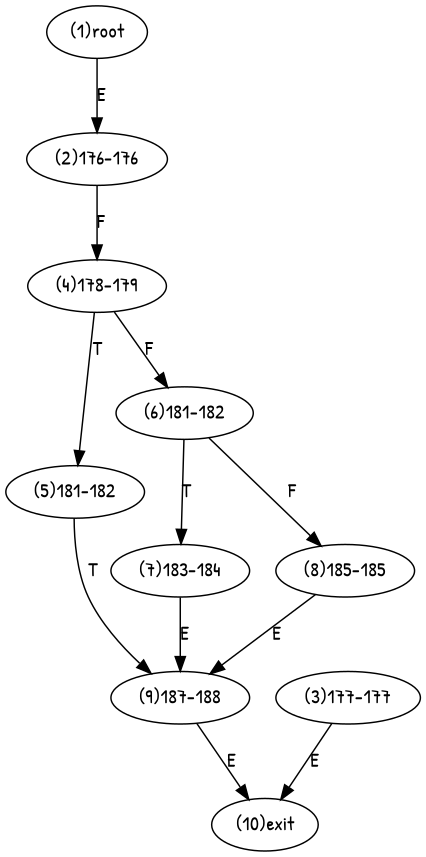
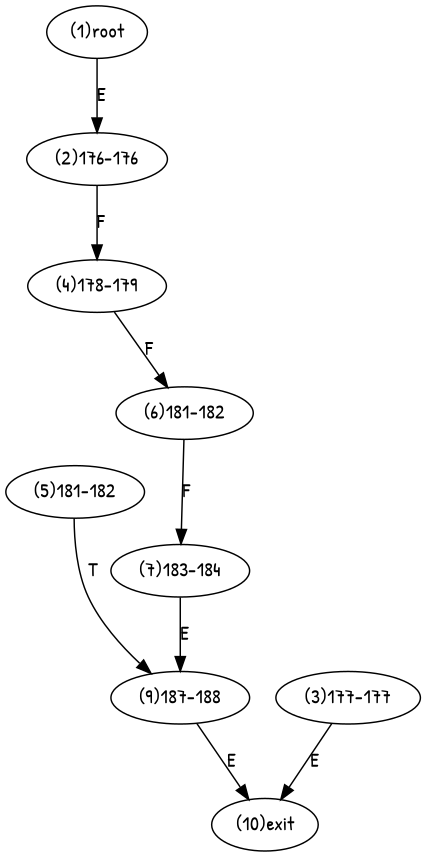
  digraph {
    fontname="Patrick Hand"
    node [fontname="Patrick Hand"]
    edge [fontname="Patrick Hand"]
    n1 [label="(1)root"]
    n2 [label="(2)176-176"]
    n3 [label="(4)178-179"]
    n4 [label="(3)177-177"]
    n5 [label="(10)exit"]
    n6 [label="(5)181-182"]
    n7 [label="(6)181-182"]
    n8 [label="(9)187-188"]
    n9 [label="(7)183-184"]
-   n10 [label="(8)185-185"]
    n1 -> n2 [label=E]
    n2 -> n3 [label=F]
-   n3 -> n6 [label=T]
    n3 -> n7 [label=F]
    n4 -> n5 [label=E]
    n6 -> n8 [label=T]
-   n7 -> n9 [label=T]
-   n7 -> n10 [label=F]
+   n7 -> n9 [label=F]
    n8 -> n5 [label=E]
    n9 -> n8 [label=E]
-   n10 -> n8 [label=E]
  }
